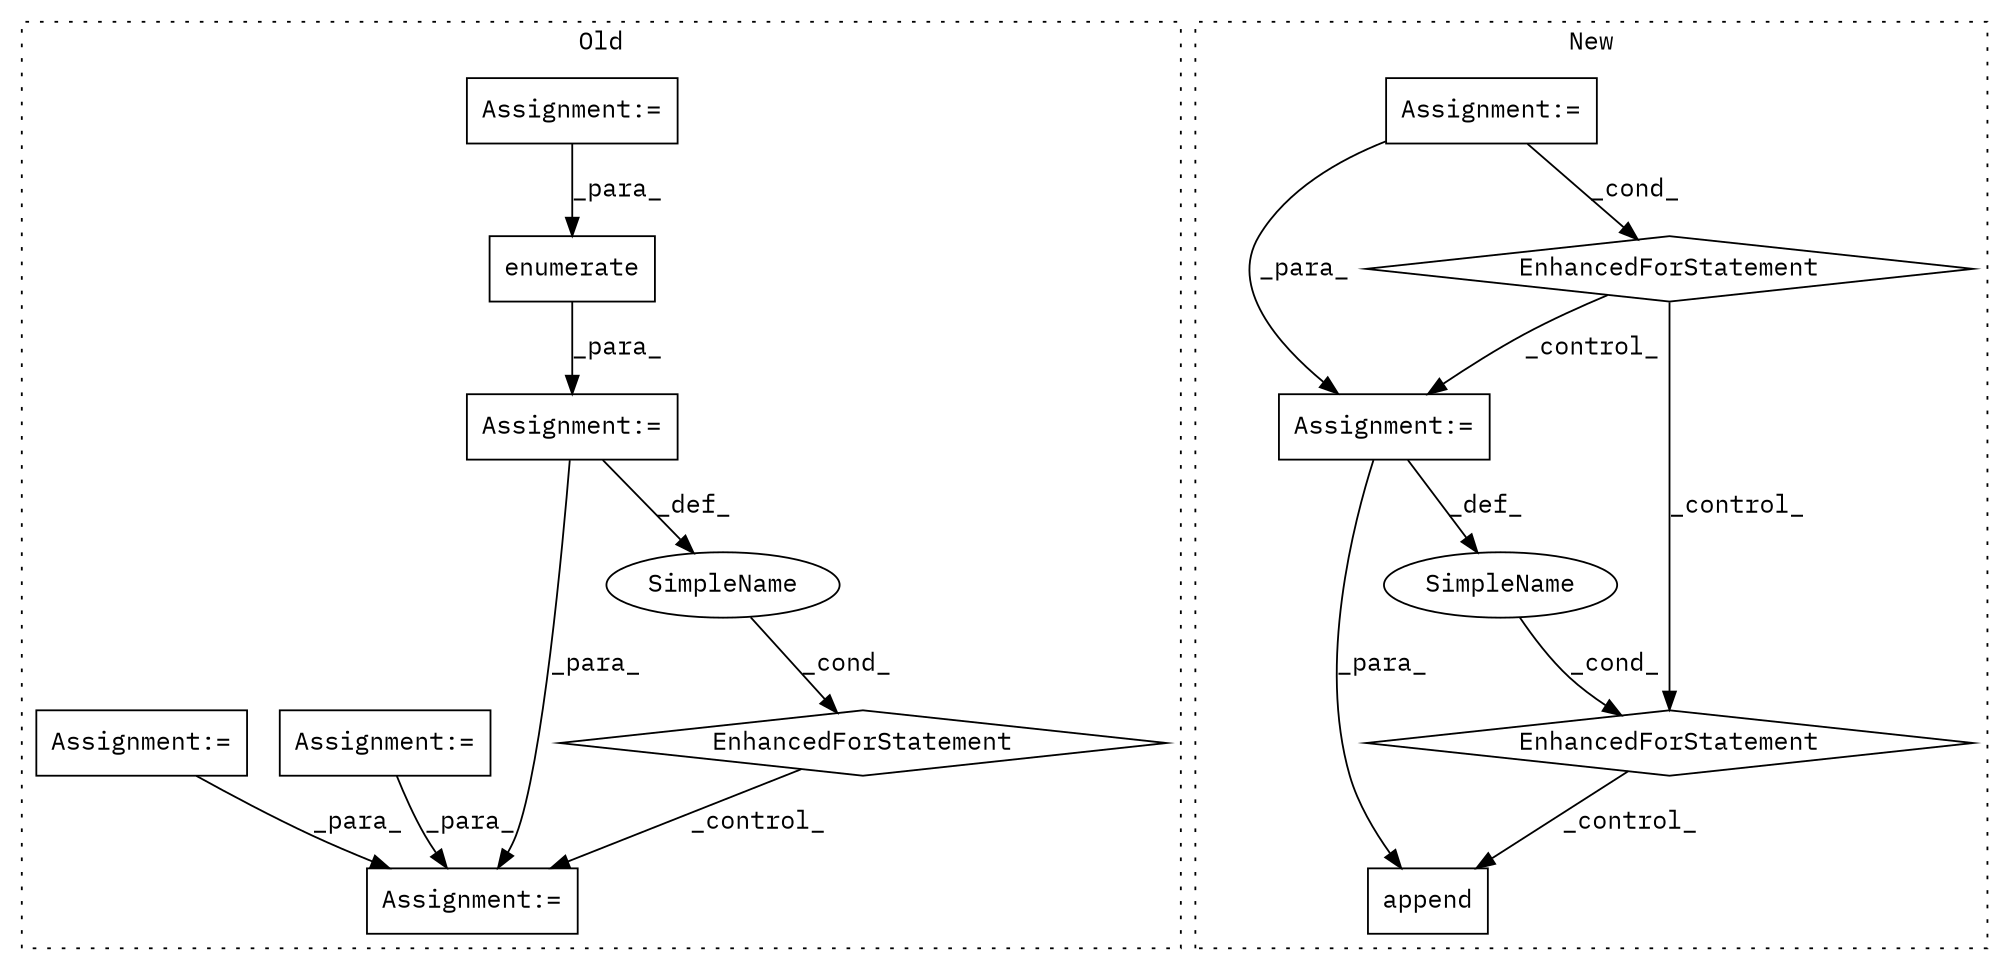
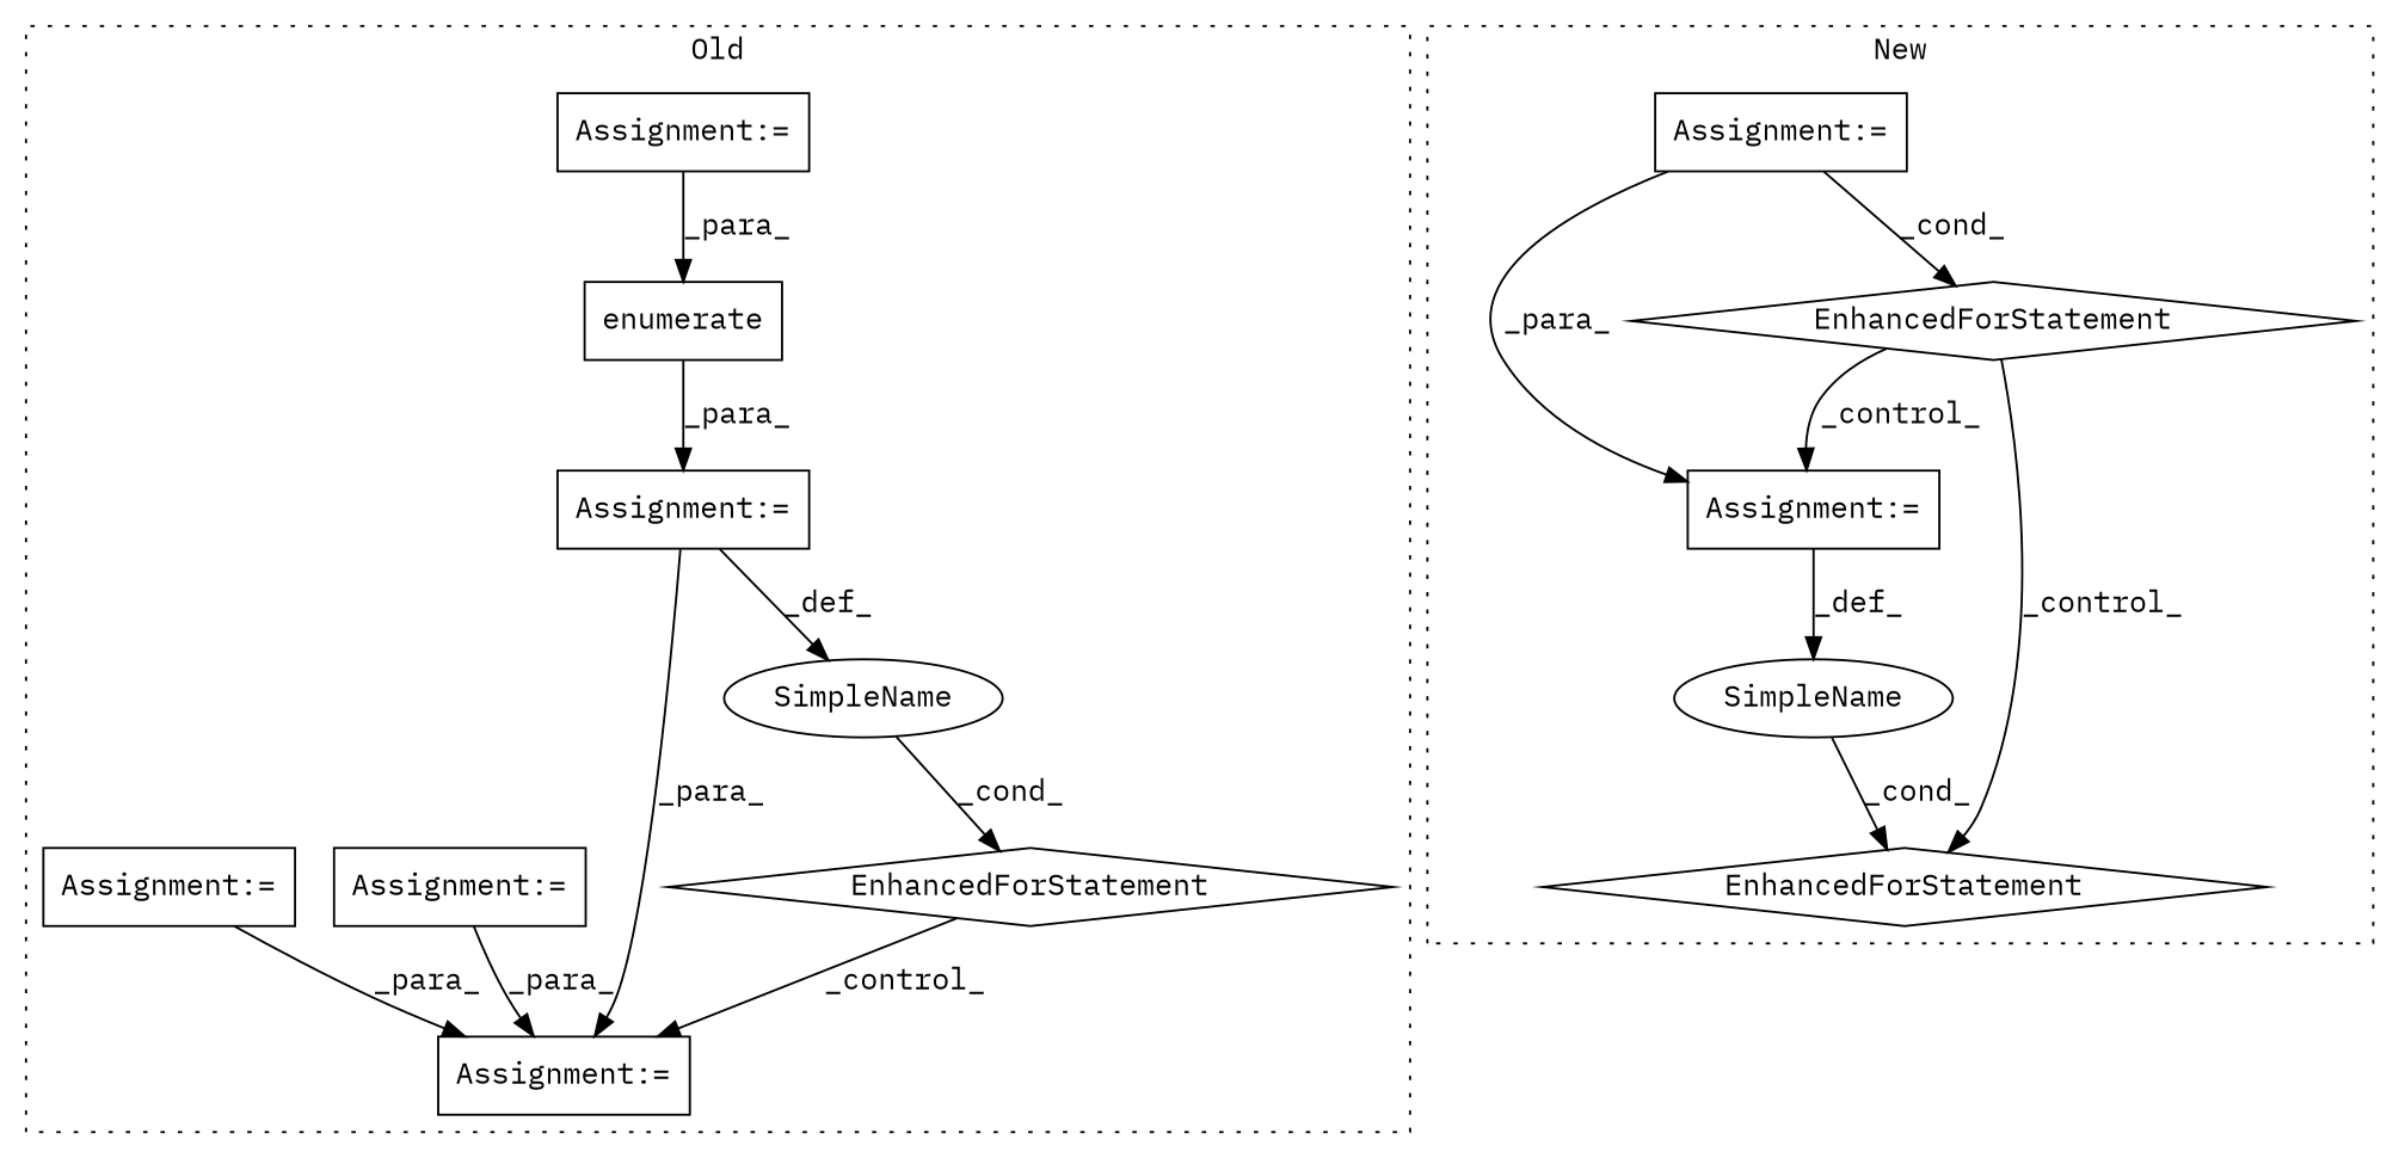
  digraph {
    fontname="IBM Plex Mono"
    node [a=7 l=1 s="10048,10139" shape=box fontname="IBM Plex Mono"]
    edge [fontname="IBM Plex Mono"]
    n1 [a=32 l="10,1" label=enumerate s="10122,10138"]
    n2 [l="63,2" label="Assignment:="]
    n3 [a=70 l="63,2" label=EnhancedForStatement shape=diamond]
    n4 [label="Assignment:=" s=10313]
    n5 [a=42 l=4 label=SimpleName s=10115 shape=ellipse]
    n6 [label="Assignment:=" s=9779]
    n7 [label="Assignment:=" s=9913]
    n8 [label="Assignment:=" s=9992]
-   n9 [a=32 l="7,1" label=append s="10114,10133"]
    n10 [a=70 l="57,2" label=EnhancedForStatement s="9891,9991" shape=diamond]
    n11 [l="57,2" label="Assignment:=" s="9891,9991"]
    n12 [a=42 label=SimpleName s=9952 shape=ellipse]
    n13 [l="53,2" label="Assignment:=" s="9768,9849"]
    n14 [a=70 l="53,2" label=EnhancedForStatement s="9768,9849" shape=diamond]
    subgraph cluster_1 {
      label=Old
      style=dotted
      n1
      n2
      n3
      n4
      n5
      n6
      n7
      n8
    }
    subgraph cluster_2 {
      label=New
      style=dotted
-     n9
      n10
      n11
      n12
      n13
      n14
    }
    n1 -> n2 [label=_para_]
    n2 -> n4 [label=_para_]
    n2 -> n5 [label=_def_]
    n3 -> n4 [label=_control_]
    n5 -> n3 [label=_cond_]
    n6 -> n1 [label=_para_]
    n7 -> n4 [label=_para_]
    n8 -> n4 [label=_para_]
-   n10 -> n9 [label=_control_]
-   n11 -> n9 [label=_para_]
    n11 -> n12 [label=_def_]
    n12 -> n10 [label=_cond_]
    n13 -> n11 [label=_para_]
    n13 -> n14 [label=_cond_]
    n14 -> n10 [label=_control_]
    n14 -> n11 [label=_control_]
  }
